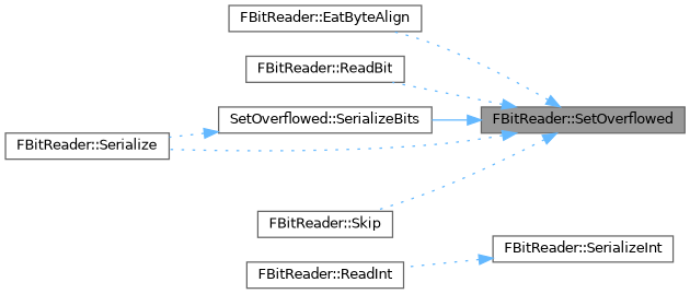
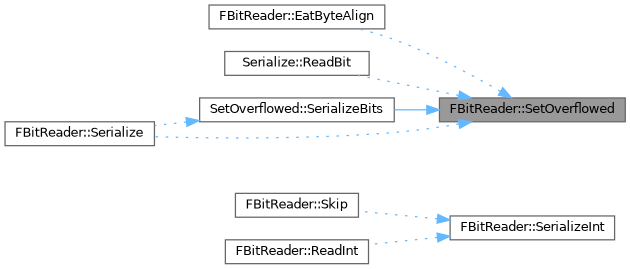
  digraph {
    rankdir=RL
    node [color=grey40 fillcolor=white fontname=Helvetica fontsize=10 shape=box style=filled]
    edge [color=steelblue1 dir=back fontname=Helvetica fontsize=10 labelfontname=Helvetica labelfontsize=10 style=dotted]
    n1 [color=gray40 fillcolor=grey60 fontcolor=black height=0.2 label="FBitReader::SetOverflowed" width=0.4]
    n2 [height=0.2 label="FBitReader::EatByteAlign" width=0.4]
-   n3 [height=0.2 label="FBitReader::ReadBit" width=0.4]
+   n3 [height=0.2 label="Serialize::ReadBit" width=0.4]
    n4 [height=0.2 label="SetOverflowed::SerializeBits" width=0.4]
    n5 [height=0.2 label="FBitReader::Skip" width=0.4]
    n6 [height=0.2 label="FBitReader::Serialize" width=0.4]
    n7 [height=0.2 label="FBitReader::SerializeInt" width=0.4]
    n8 [height=0.2 label="FBitReader::ReadInt" width=0.4]
    n1 -> n2
    n1 -> n3
    n1 -> n4 [style=solid]
-   n1 -> n5
+   n7 -> n5
    n1 -> n6
    n4 -> n6
    n7 -> n8
  }
